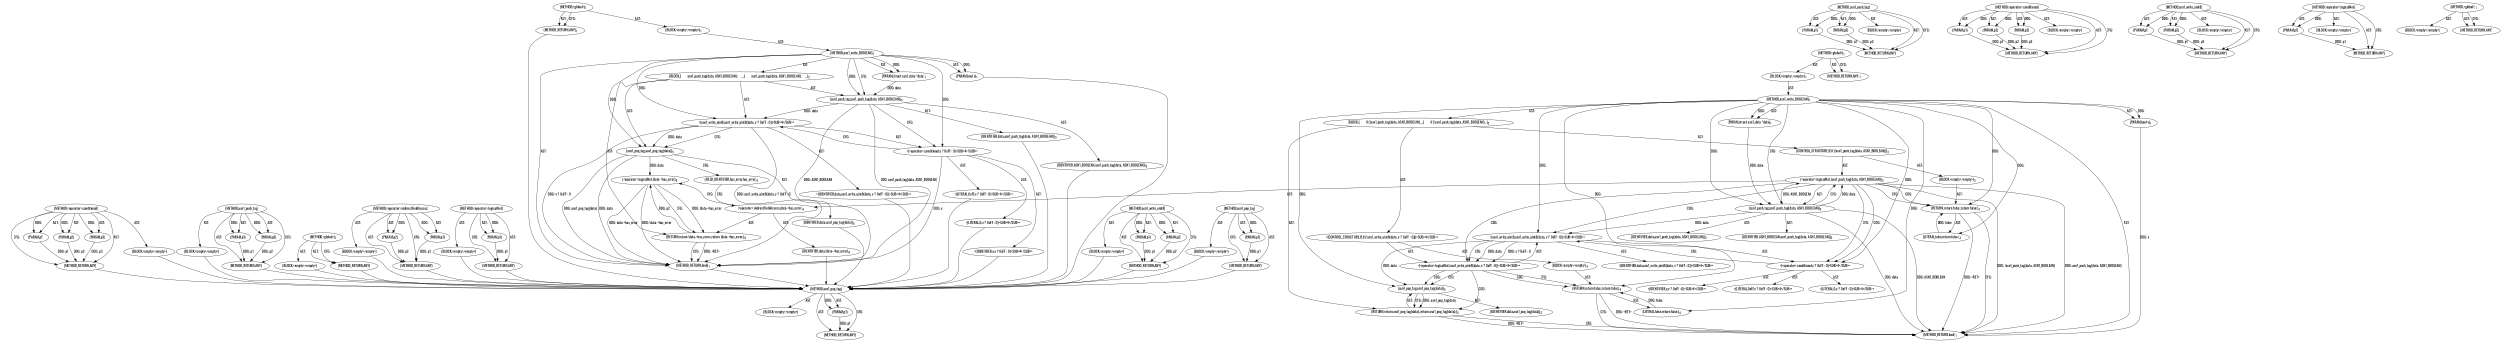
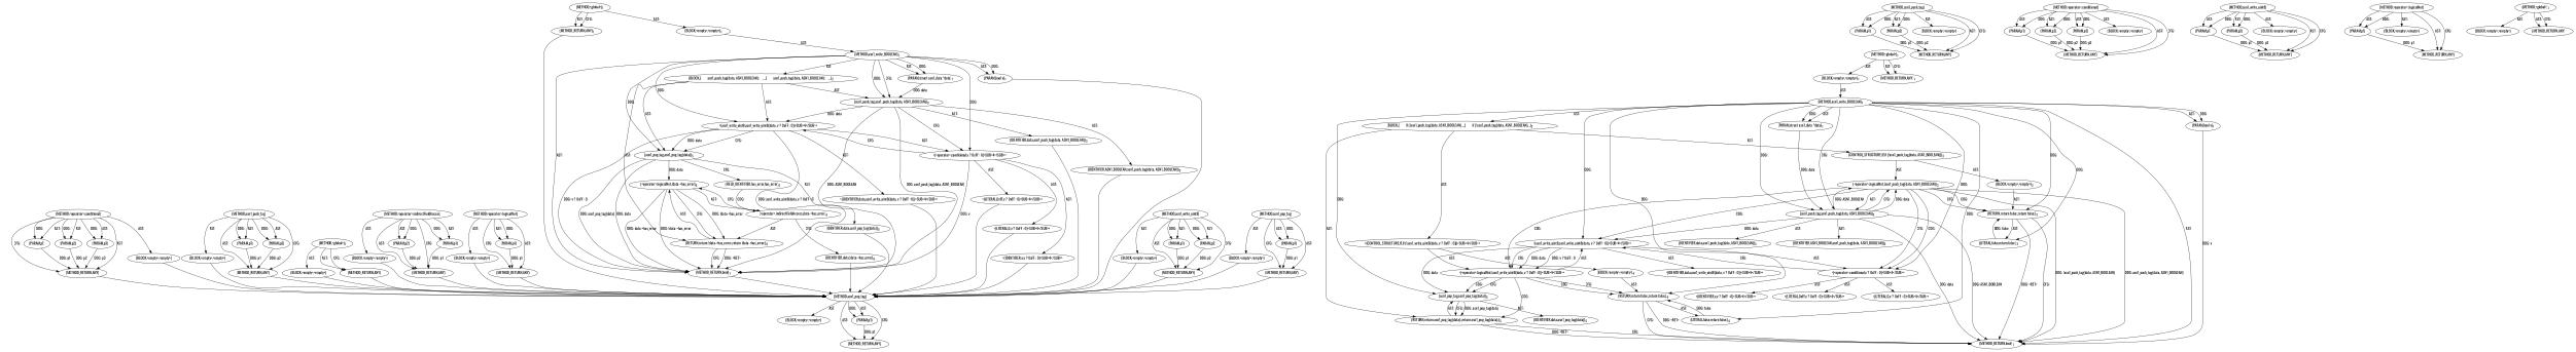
  digraph {
    fontname=Oswald
    node [fontname=Oswald]
    edge [fontname=Oswald]
    n1 [label=<(METHOD,&lt;operator&gt;.logicalNot)>]
    n2 [label=<(PARAM,p1)>]
    n3 [label=<(BLOCK,&lt;empty&gt;,&lt;empty&gt;)>]
    n4 [label=<(METHOD_RETURN,ANY)>]
    n5 [label=<(METHOD,asn1_pop_tag)>]
    n6 [label=<(PARAM,p1)>]
    n7 [label=<(BLOCK,&lt;empty&gt;,&lt;empty&gt;)>]
    n8 [label=<(METHOD_RETURN,ANY)>]
    n9 [label=<(METHOD,&lt;global&gt;)<SUB>1</SUB>>]
    n10 [label=<(BLOCK,&lt;empty&gt;,&lt;empty&gt;)<SUB>1</SUB>>]
    n11 [label=<(METHOD_RETURN,ANY)<SUB>1</SUB>>]
    n12 [label=<(METHOD,asn1_write_BOOLEAN)<SUB>1</SUB>>]
    n13 [label=<(PARAM,struct asn1_data *data)<SUB>1</SUB>>]
    n14 [label=<(PARAM,bool v)<SUB>1</SUB>>]
    n15 [label=<(BLOCK,{        asn1_push_tag(data, ASN1_BOOLEAN);    ...,{        asn1_push_tag(data, ASN1_BOOLEAN);    ...)<SUB>2</SUB>>]
    n16 [label=<(asn1_push_tag,asn1_push_tag(data, ASN1_BOOLEAN))<SUB>3</SUB>>]
    n17 [label="<(asn1_write_uint8,asn1_write_uint8(data, v ? 0xFF : 0))<SUB>4</SUB>>"]
    n18 [label="<(&lt;operator&gt;.conditional,v ? 0xFF : 0)<SUB>4</SUB>>"]
    n19 [label=<(asn1_pop_tag,asn1_pop_tag(data))<SUB>5</SUB>>]
    n20 [label=<(METHOD_RETURN,bool)<SUB>1</SUB>>]
    n21 [label=<(RETURN,return !data-&gt;has_error;,return !data-&gt;has_error;)<SUB>6</SUB>>]
    n22 [label=<(IDENTIFIER,data,asn1_push_tag(data, ASN1_BOOLEAN))<SUB>3</SUB>>]
    n23 [label=<(IDENTIFIER,ASN1_BOOLEAN,asn1_push_tag(data, ASN1_BOOLEAN))<SUB>3</SUB>>]
    n24 [label="<(IDENTIFIER,data,asn1_write_uint8(data, v ? 0xFF : 0))<SUB>4</SUB>>"]
    n25 [label="<(IDENTIFIER,v,v ? 0xFF : 0)<SUB>4</SUB>>"]
    n26 [label="<(LITERAL,0xFF,v ? 0xFF : 0)<SUB>4</SUB>>"]
    n27 [label="<(LITERAL,0,v ? 0xFF : 0)<SUB>4</SUB>>"]
    n28 [label=<(IDENTIFIER,data,asn1_pop_tag(data))<SUB>5</SUB>>]
    n29 [label=<(&lt;operator&gt;.logicalNot,!data-&gt;has_error)<SUB>6</SUB>>]
    n30 [label=<(FIELD_IDENTIFIER,has_error,has_error)<SUB>6</SUB>>]
    n31 [label=<(&lt;operator&gt;.indirectFieldAccess,data-&gt;has_error)<SUB>6</SUB>>]
    n32 [label=<(IDENTIFIER,data,!data-&gt;has_error)<SUB>6</SUB>>]
    n33 [label=<(METHOD,asn1_write_uint8)>]
    n34 [label=<(PARAM,p1)>]
    n35 [label=<(PARAM,p2)>]
    n36 [label=<(BLOCK,&lt;empty&gt;,&lt;empty&gt;)>]
    n37 [label=<(METHOD_RETURN,ANY)>]
    n38 [label=<(METHOD,asn1_pop_tag)>]
    n39 [label=<(PARAM,p1)>]
    n40 [label=<(BLOCK,&lt;empty&gt;,&lt;empty&gt;)>]
    n41 [label=<(METHOD_RETURN,ANY)>]
    n42 [label=<(METHOD,&lt;operator&gt;.conditional)>]
    n43 [label=<(PARAM,p1)>]
    n44 [label=<(PARAM,p2)>]
    n45 [label=<(PARAM,p3)>]
    n46 [label=<(BLOCK,&lt;empty&gt;,&lt;empty&gt;)>]
    n47 [label=<(METHOD_RETURN,ANY)>]
    n48 [label=<(METHOD,asn1_push_tag)>]
    n49 [label=<(PARAM,p1)>]
    n50 [label=<(PARAM,p2)>]
    n51 [label=<(BLOCK,&lt;empty&gt;,&lt;empty&gt;)>]
    n52 [label=<(METHOD_RETURN,ANY)>]
    n53 [label=<(METHOD,&lt;global&gt;)<SUB>1</SUB>>]
    n54 [label=<(BLOCK,&lt;empty&gt;,&lt;empty&gt;)>]
    n55 [label=<(METHOD_RETURN,ANY)>]
    n56 [label=<(METHOD,&lt;operator&gt;.indirectFieldAccess)>]
    n57 [label=<(PARAM,p1)>]
    n58 [label=<(PARAM,p2)>]
    n59 [label=<(BLOCK,&lt;empty&gt;,&lt;empty&gt;)>]
    n60 [label=<(METHOD_RETURN,ANY)>]
    n61 [label=<(METHOD,&lt;global&gt;)<SUB>1</SUB>>]
    n62 [label=<(BLOCK,&lt;empty&gt;,&lt;empty&gt;)<SUB>1</SUB>>]
    n63 [label=<(METHOD_RETURN,ANY)<SUB>1</SUB>>]
    n64 [label=<(METHOD,asn1_write_BOOLEAN)<SUB>1</SUB>>]
    n65 [label=<(PARAM,struct asn1_data *data)<SUB>1</SUB>>]
    n66 [label=<(PARAM,bool v)<SUB>1</SUB>>]
    n67 [label=<(BLOCK,{        if (!asn1_push_tag(data, ASN1_BOOLEAN)...,{        if (!asn1_push_tag(data, ASN1_BOOLEAN)...)<SUB>2</SUB>>]
    n68 [label=<(asn1_push_tag,asn1_push_tag(data, ASN1_BOOLEAN))<SUB>3</SUB>>]
    n69 [label=<(RETURN,return false;,return false;)<SUB>3</SUB>>]
    n70 [label=<(LITERAL,false,return false;)<SUB>3</SUB>>]
    n71 [label="<(asn1_write_uint8,asn1_write_uint8(data, v ? 0xFF : 0))<SUB>4</SUB>>"]
    n72 [label="<(&lt;operator&gt;.conditional,v ? 0xFF : 0)<SUB>4</SUB>>"]
    n73 [label=<(RETURN,return false;,return false;)<SUB>4</SUB>>]
    n74 [label=<(LITERAL,false,return false;)<SUB>4</SUB>>]
    n75 [label=<(asn1_pop_tag,asn1_pop_tag(data))<SUB>5</SUB>>]
    n76 [label=<(METHOD_RETURN,bool)<SUB>1</SUB>>]
    n77 [label=<(CONTROL_STRUCTURE,IF,if (!asn1_push_tag(data, ASN1_BOOLEAN)))<SUB>3</SUB>>]
    n78 [label="<(CONTROL_STRUCTURE,IF,if (!asn1_write_uint8(data, v ? 0xFF : 0)))<SUB>4</SUB>>"]
    n79 [label=<(RETURN,return asn1_pop_tag(data);,return asn1_pop_tag(data);)<SUB>5</SUB>>]
    n80 [label=<(&lt;operator&gt;.logicalNot,!asn1_push_tag(data, ASN1_BOOLEAN))<SUB>3</SUB>>]
    n81 [label=<(IDENTIFIER,data,asn1_push_tag(data, ASN1_BOOLEAN))<SUB>3</SUB>>]
    n82 [label=<(IDENTIFIER,ASN1_BOOLEAN,asn1_push_tag(data, ASN1_BOOLEAN))<SUB>3</SUB>>]
    n83 [label="<(&lt;operator&gt;.logicalNot,!asn1_write_uint8(data, v ? 0xFF : 0))<SUB>4</SUB>>"]
    n84 [label="<(IDENTIFIER,data,asn1_write_uint8(data, v ? 0xFF : 0))<SUB>4</SUB>>"]
    n85 [label="<(IDENTIFIER,v,v ? 0xFF : 0)<SUB>4</SUB>>"]
    n86 [label="<(LITERAL,0xFF,v ? 0xFF : 0)<SUB>4</SUB>>"]
    n87 [label="<(LITERAL,0,v ? 0xFF : 0)<SUB>4</SUB>>"]
    n88 [label=<(IDENTIFIER,data,asn1_pop_tag(data))<SUB>5</SUB>>]
    n89 [label=<(BLOCK,&lt;empty&gt;,&lt;empty&gt;)<SUB>3</SUB>>]
    n90 [label=<(BLOCK,&lt;empty&gt;,&lt;empty&gt;)<SUB>4</SUB>>]
    n91 [label=<(METHOD,asn1_push_tag)>]
    n92 [label=<(PARAM,p1)>]
    n93 [label=<(PARAM,p2)>]
    n94 [label=<(BLOCK,&lt;empty&gt;,&lt;empty&gt;)>]
    n95 [label=<(METHOD_RETURN,ANY)>]
    n96 [label=<(METHOD,&lt;operator&gt;.conditional)>]
    n97 [label=<(PARAM,p1)>]
    n98 [label=<(PARAM,p2)>]
    n99 [label=<(PARAM,p3)>]
    n100 [label=<(BLOCK,&lt;empty&gt;,&lt;empty&gt;)>]
    n101 [label=<(METHOD_RETURN,ANY)>]
    n102 [label=<(METHOD,asn1_write_uint8)>]
    n103 [label=<(PARAM,p1)>]
    n104 [label=<(PARAM,p2)>]
    n105 [label=<(BLOCK,&lt;empty&gt;,&lt;empty&gt;)>]
    n106 [label=<(METHOD_RETURN,ANY)>]
    n107 [label=<(METHOD,&lt;operator&gt;.logicalNot)>]
    n108 [label=<(PARAM,p1)>]
    n109 [label=<(BLOCK,&lt;empty&gt;,&lt;empty&gt;)>]
    n110 [label=<(METHOD_RETURN,ANY)>]
    n111 [label=<(METHOD,&lt;global&gt;)<SUB>1</SUB>>]
    n112 [label=<(BLOCK,&lt;empty&gt;,&lt;empty&gt;)>]
    n113 [label=<(METHOD_RETURN,ANY)>]
    n1 -> n2 [label="AST: "]
    n1 -> n2 [label="DDG: "]
    n1 -> n3 [label="AST: "]
    n1 -> n4 [label="AST: "]
    n1 -> n4 [label="CFG: "]
    n2 -> n4 [label="DDG: p1"]
    n3 -> n5
    n4 -> n5
    n5 -> n6 [label="AST: "]
    n5 -> n6 [label="DDG: "]
    n5 -> n7 [label="AST: "]
    n5 -> n8 [label="AST: "]
    n5 -> n8 [label="CFG: "]
    n6 -> n8 [label="DDG: p1"]
    n9 -> n10 [label="AST: "]
    n9 -> n11 [label="AST: "]
    n9 -> n11 [label="CFG: "]
    n10 -> n12 [label="AST: "]
    n11 -> n5
    n12 -> n13 [label="AST: "]
    n12 -> n13 [label="DDG: "]
    n12 -> n14 [label="AST: "]
    n12 -> n14 [label="DDG: "]
    n12 -> n15 [label="AST: "]
    n12 -> n16 [label="CFG: "]
    n12 -> n16 [label="DDG: "]
    n12 -> n17 [label="DDG: "]
    n12 -> n18 [label="DDG: "]
    n12 -> n19 [label="DDG: "]
    n12 -> n20 [label="AST: "]
    n13 -> n16 [label="DDG: data"]
    n14 -> n5
    n15 -> n16 [label="AST: "]
    n15 -> n17 [label="AST: "]
    n15 -> n19 [label="AST: "]
    n15 -> n21 [label="AST: "]
    n16 -> n17 [label="DDG: data"]
    n16 -> n18 [label="CFG: "]
    n16 -> n20 [label="DDG: asn1_push_tag(data, ASN1_BOOLEAN)"]
    n16 -> n20 [label="DDG: ASN1_BOOLEAN"]
    n16 -> n22 [label="AST: "]
    n16 -> n23 [label="AST: "]
    n17 -> n18 [label="AST: "]
    n17 -> n19 [label="CFG: "]
    n17 -> n19 [label="DDG: data"]
    n17 -> n20 [label="DDG: v ? 0xFF : 0"]
    n17 -> n20 [label="DDG: asn1_write_uint8(data, v ? 0xFF : 0)"]
    n17 -> n24 [label="AST: "]
    n18 -> n17 [label="CFG: "]
    n18 -> n20 [label="DDG: v"]
    n18 -> n25 [label="AST: "]
    n18 -> n26 [label="AST: "]
    n18 -> n27 [label="AST: "]
    n19 -> n20 [label="DDG: data"]
    n19 -> n20 [label="DDG: asn1_pop_tag(data)"]
    n19 -> n28 [label="AST: "]
    n19 -> n29 [label="DDG: data"]
    n19 -> n30 [label="CFG: "]
    n20 -> n5
    n21 -> n20 [label="CFG: "]
    n21 -> n20 [label="DDG: &lt;RET&gt;"]
-   n21 -> n29 [label="DDG: p2"]
+   n21 -> n29 [label="AST: "]
    n22 -> n5
    n23 -> n5
    n24 -> n5
    n25 -> n5
    n26 -> n5
    n27 -> n5
    n28 -> n5
    n29 -> n20 [label="DDG: data-&gt;has_error"]
    n29 -> n20 [label="DDG: !data-&gt;has_error"]
    n29 -> n21 [label="CFG: "]
    n29 -> n21 [label="DDG: !data-&gt;has_error"]
-   n80 -> n31 [label="AST: "]
-   n30 -> n31 [label="CFG: "]
+   n29 -> n31 [label="AST: "]
+   n30 -> n31 [label="CDG: "]
    n31 -> n21 [label="AST: "]
    n31 -> n29 [label="CFG: "]
-   n31 -> n32 [label="AST: "]
+   n31 -> n32 [label="CFG: "]
    n32 -> n5
    n33 -> n34 [label="AST: "]
    n33 -> n34 [label="DDG: "]
    n33 -> n35 [label="AST: "]
    n33 -> n35 [label="DDG: "]
    n33 -> n36 [label="AST: "]
    n33 -> n37 [label="AST: "]
    n33 -> n37 [label="CFG: "]
    n34 -> n37 [label="DDG: p1"]
    n35 -> n37 [label="DDG: p2"]
    n36 -> n5
    n37 -> n5
    n38 -> n39 [label="AST: "]
    n38 -> n39 [label="DDG: "]
    n38 -> n40 [label="AST: "]
    n38 -> n41 [label="AST: "]
    n38 -> n41 [label="CFG: "]
    n39 -> n41 [label="DDG: p1"]
    n40 -> n5
    n41 -> n5
    n42 -> n43 [label="AST: "]
    n42 -> n43 [label="DDG: "]
    n42 -> n44 [label="AST: "]
    n42 -> n44 [label="DDG: "]
    n42 -> n45 [label="AST: "]
    n42 -> n45 [label="DDG: "]
    n42 -> n46 [label="AST: "]
    n42 -> n47 [label="AST: "]
    n42 -> n47 [label="CFG: "]
    n43 -> n47 [label="DDG: p1"]
    n44 -> n47 [label="DDG: p2"]
    n45 -> n47 [label="DDG: p3"]
    n46 -> n5
    n47 -> n5
    n48 -> n49 [label="AST: "]
    n48 -> n49 [label="DDG: "]
    n48 -> n50 [label="AST: "]
    n48 -> n50 [label="DDG: "]
    n48 -> n51 [label="AST: "]
    n48 -> n52 [label="AST: "]
    n48 -> n52 [label="CFG: "]
    n49 -> n52 [label="DDG: p1"]
    n50 -> n52 [label="DDG: p2"]
    n51 -> n5
    n52 -> n5
    n53 -> n54 [label="AST: "]
    n53 -> n55 [label="AST: "]
    n53 -> n55 [label="CFG: "]
    n54 -> n5
    n55 -> n5
    n56 -> n57 [label="AST: "]
    n56 -> n57 [label="DDG: "]
    n56 -> n58 [label="AST: "]
    n56 -> n58 [label="DDG: "]
    n56 -> n59 [label="AST: "]
    n56 -> n60 [label="AST: "]
    n56 -> n60 [label="CFG: "]
    n57 -> n60 [label="DDG: p1"]
    n58 -> n60 [label="DDG: p2"]
    n59 -> n5
    n60 -> n5
    n61 -> n62 [label="AST: "]
    n61 -> n63 [label="AST: "]
    n61 -> n63 [label="CFG: "]
    n62 -> n64 [label="AST: "]
    n64 -> n65 [label="AST: "]
    n64 -> n65 [label="DDG: "]
    n64 -> n66 [label="AST: "]
    n64 -> n66 [label="DDG: "]
    n64 -> n67 [label="AST: "]
    n64 -> n68 [label="CFG: "]
    n64 -> n68 [label="DDG: "]
    n64 -> n69 [label="DDG: "]
    n64 -> n70 [label="DDG: "]
    n64 -> n71 [label="DDG: "]
    n64 -> n72 [label="DDG: "]
    n64 -> n73 [label="DDG: "]
    n64 -> n74 [label="DDG: "]
    n64 -> n75 [label="DDG: "]
    n64 -> n76 [label="AST: "]
    n65 -> n68 [label="DDG: data"]
    n66 -> n76 [label="DDG: v"]
    n67 -> n77 [label="AST: "]
    n67 -> n78 [label="AST: "]
    n67 -> n79 [label="AST: "]
    n68 -> n71 [label="DDG: data"]
    n68 -> n76 [label="DDG: data"]
    n68 -> n76 [label="DDG: ASN1_BOOLEAN"]
    n68 -> n80 [label="CFG: "]
    n68 -> n80 [label="DDG: data"]
    n68 -> n80 [label="DDG: ASN1_BOOLEAN"]
    n68 -> n81 [label="AST: "]
    n68 -> n82 [label="AST: "]
    n69 -> n70 [label="AST: "]
    n69 -> n76 [label="CFG: "]
    n69 -> n76 [label="DDG: &lt;RET&gt;"]
    n70 -> n69 [label="DDG: false"]
    n71 -> n72 [label="AST: "]
    n71 -> n75 [label="DDG: data"]
    n71 -> n83 [label="CFG: "]
    n71 -> n83 [label="DDG: data"]
    n71 -> n83 [label="DDG: v ? 0xFF : 0"]
    n71 -> n84 [label="AST: "]
    n72 -> n71 [label="CFG: "]
    n72 -> n85 [label="AST: "]
    n72 -> n86 [label="AST: "]
    n72 -> n87 [label="AST: "]
    n73 -> n74 [label="AST: "]
    n73 -> n76 [label="CFG: "]
    n73 -> n76 [label="DDG: &lt;RET&gt;"]
    n74 -> n73 [label="DDG: false"]
    n75 -> n79 [label="CFG: "]
    n75 -> n79 [label="DDG: asn1_pop_tag(data)"]
    n75 -> n88 [label="AST: "]
    n77 -> n80 [label="AST: "]
    n77 -> n89 [label="AST: "]
    n78 -> n83 [label="AST: "]
    n78 -> n90 [label="AST: "]
    n79 -> n75 [label="AST: "]
    n79 -> n76 [label="CFG: "]
    n79 -> n76 [label="DDG: &lt;RET&gt;"]
    n80 -> n68 [label="AST: "]
    n80 -> n69 [label="CFG: "]
    n80 -> n69 [label="CDG: "]
    n80 -> n71 [label="CDG: "]
    n80 -> n72 [label="CFG: "]
    n80 -> n72 [label="CDG: "]
    n80 -> n76 [label="DDG: asn1_push_tag(data, ASN1_BOOLEAN)"]
    n80 -> n76 [label="DDG: !asn1_push_tag(data, ASN1_BOOLEAN)"]
    n80 -> n83 [label="CDG: "]
    n83 -> n71 [label="AST: "]
    n83 -> n73 [label="CFG: "]
    n83 -> n73 [label="CDG: "]
    n83 -> n75 [label="CFG: "]
    n83 -> n75 [label="CDG: "]
    n83 -> n79 [label="CDG: "]
    n89 -> n69 [label="AST: "]
    n90 -> n73 [label="AST: "]
    n91 -> n92 [label="AST: "]
    n91 -> n92 [label="DDG: "]
    n91 -> n93 [label="AST: "]
    n91 -> n93 [label="DDG: "]
    n91 -> n94 [label="AST: "]
    n91 -> n95 [label="AST: "]
    n91 -> n95 [label="CFG: "]
    n92 -> n95 [label="DDG: p1"]
    n93 -> n95 [label="DDG: p2"]
    n96 -> n97 [label="AST: "]
    n96 -> n97 [label="DDG: "]
    n96 -> n98 [label="AST: "]
    n96 -> n98 [label="DDG: "]
    n96 -> n99 [label="AST: "]
    n96 -> n99 [label="DDG: "]
    n96 -> n100 [label="AST: "]
    n96 -> n101 [label="AST: "]
    n96 -> n101 [label="CFG: "]
    n97 -> n101 [label="DDG: p1"]
    n98 -> n101 [label="DDG: p2"]
    n99 -> n101 [label="DDG: p3"]
    n102 -> n103 [label="AST: "]
    n102 -> n103 [label="DDG: "]
    n102 -> n104 [label="AST: "]
    n102 -> n104 [label="DDG: "]
    n102 -> n105 [label="AST: "]
    n102 -> n106 [label="AST: "]
    n102 -> n106 [label="CFG: "]
    n103 -> n106 [label="DDG: p1"]
    n104 -> n106 [label="DDG: p2"]
    n107 -> n108 [label="AST: "]
    n107 -> n108 [label="DDG: "]
    n107 -> n109 [label="AST: "]
    n107 -> n110 [label="AST: "]
    n107 -> n110 [label="CFG: "]
    n108 -> n110 [label="DDG: p1"]
    n111 -> n112 [label="AST: "]
    n111 -> n113 [label="AST: "]
    n111 -> n113 [label="CFG: "]
  }
